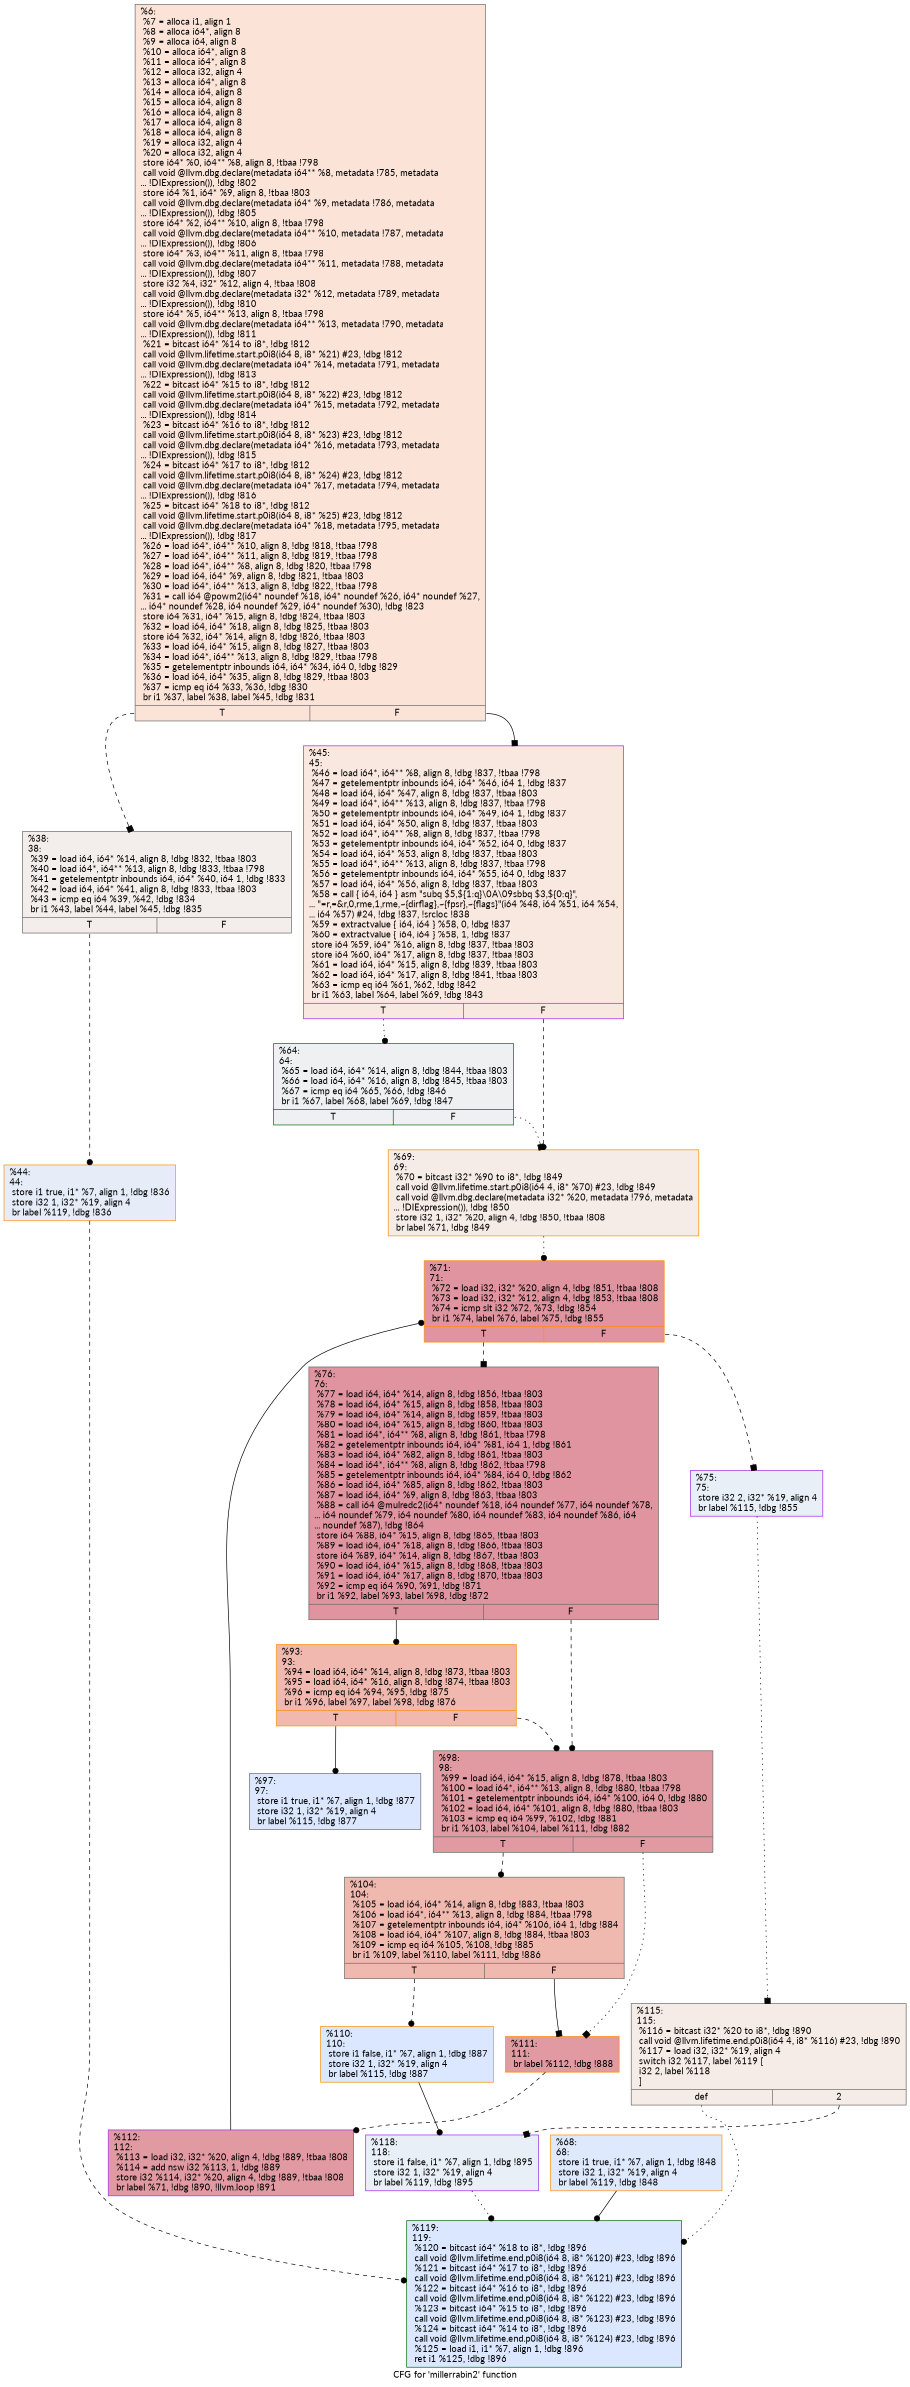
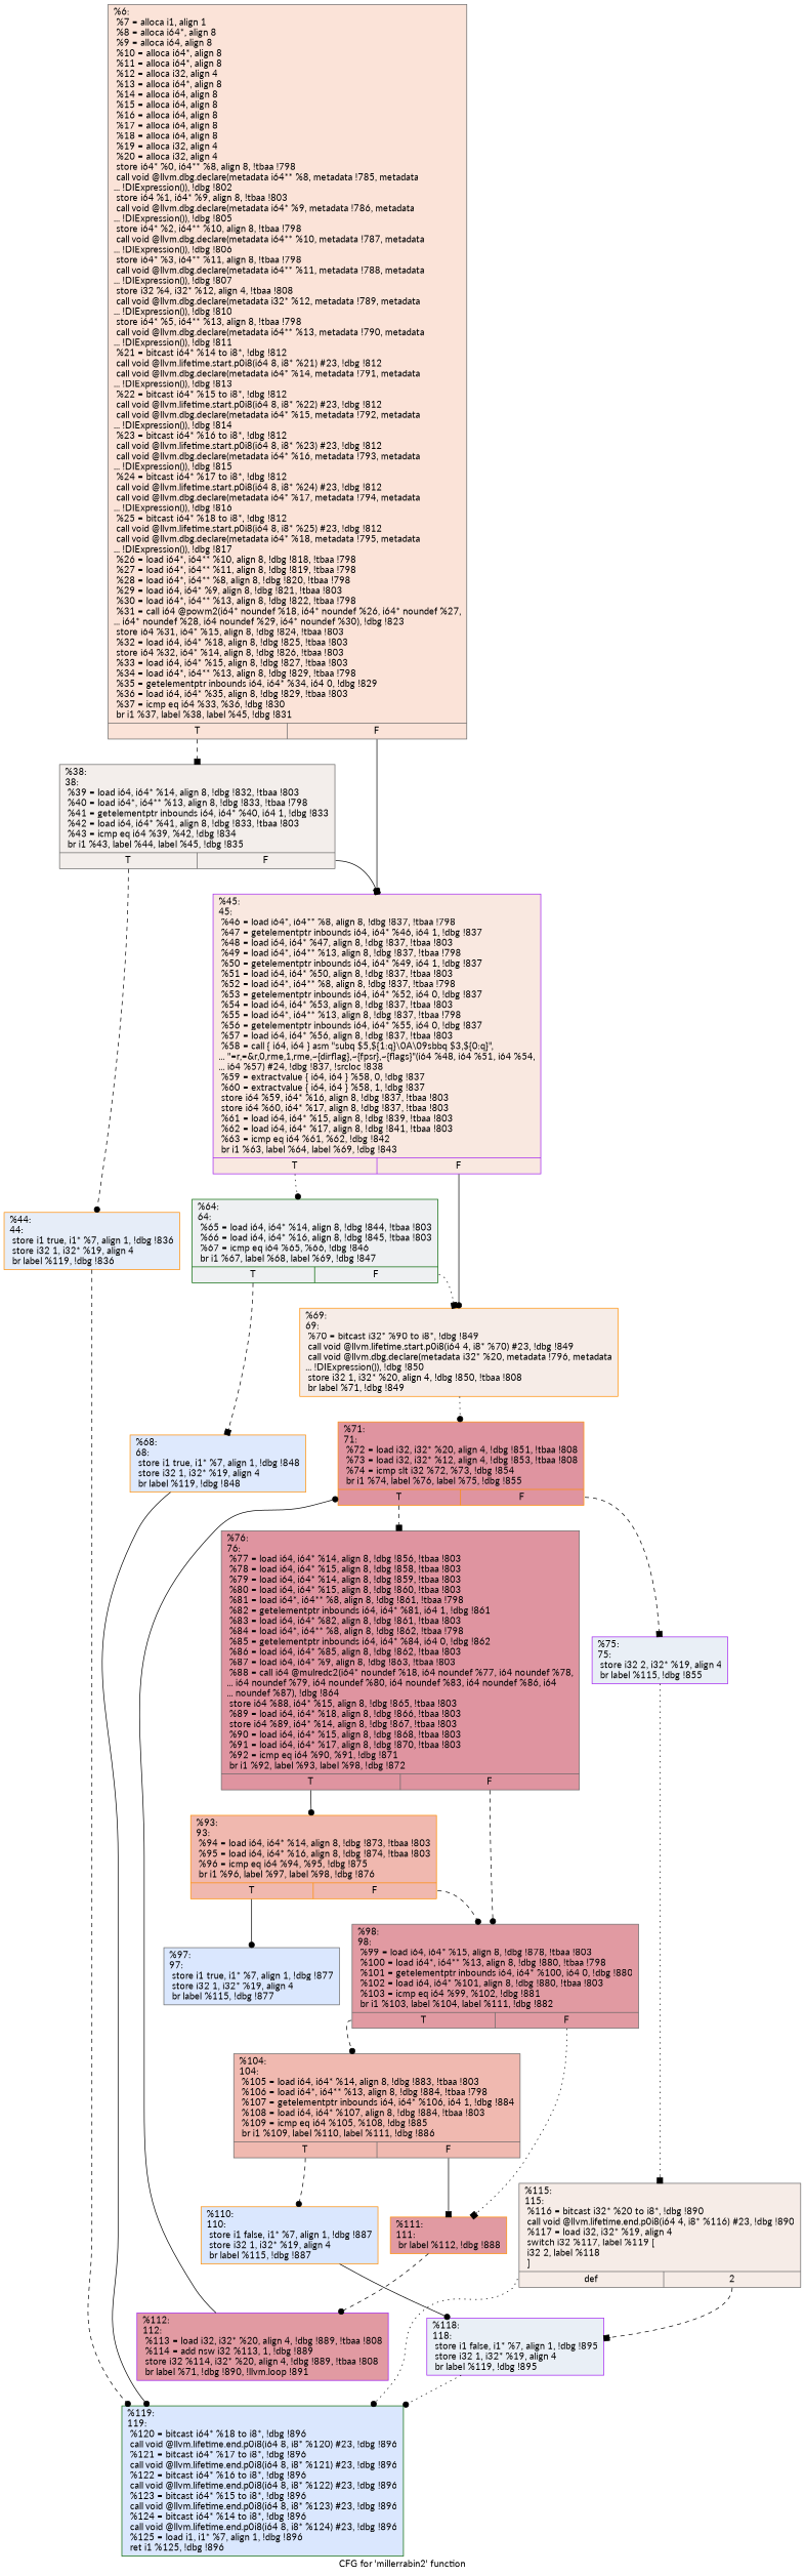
  digraph {
    fontname=Lato
    label="CFG for 'millerrabin2' function"
    node [color=gray40 fillcolor="#abc8fd70" fontname=Lato shape=record style=filled]
    edge [arrowhead=dot fontname=Lato style=dashed tailport=s0]
    n1 [fillcolor="#f6bfa670" label="{%6:\l  %7 = alloca i1, align 1\l  %8 = alloca i64*, align 8\l  %9 = alloca i64, align 8\l  %10 = alloca i64*, align 8\l  %11 = alloca i64*, align 8\l  %12 = alloca i32, align 4\l  %13 = alloca i64*, align 8\l  %14 = alloca i64, align 8\l  %15 = alloca i64, align 8\l  %16 = alloca i64, align 8\l  %17 = alloca i64, align 8\l  %18 = alloca i64, align 8\l  %19 = alloca i32, align 4\l  %20 = alloca i32, align 4\l  store i64* %0, i64** %8, align 8, !tbaa !798\l  call void @llvm.dbg.declare(metadata i64** %8, metadata !785, metadata\l... !DIExpression()), !dbg !802\l  store i64 %1, i64* %9, align 8, !tbaa !803\l  call void @llvm.dbg.declare(metadata i64* %9, metadata !786, metadata\l... !DIExpression()), !dbg !805\l  store i64* %2, i64** %10, align 8, !tbaa !798\l  call void @llvm.dbg.declare(metadata i64** %10, metadata !787, metadata\l... !DIExpression()), !dbg !806\l  store i64* %3, i64** %11, align 8, !tbaa !798\l  call void @llvm.dbg.declare(metadata i64** %11, metadata !788, metadata\l... !DIExpression()), !dbg !807\l  store i32 %4, i32* %12, align 4, !tbaa !808\l  call void @llvm.dbg.declare(metadata i32* %12, metadata !789, metadata\l... !DIExpression()), !dbg !810\l  store i64* %5, i64** %13, align 8, !tbaa !798\l  call void @llvm.dbg.declare(metadata i64** %13, metadata !790, metadata\l... !DIExpression()), !dbg !811\l  %21 = bitcast i64* %14 to i8*, !dbg !812\l  call void @llvm.lifetime.start.p0i8(i64 8, i8* %21) #23, !dbg !812\l  call void @llvm.dbg.declare(metadata i64* %14, metadata !791, metadata\l... !DIExpression()), !dbg !813\l  %22 = bitcast i64* %15 to i8*, !dbg !812\l  call void @llvm.lifetime.start.p0i8(i64 8, i8* %22) #23, !dbg !812\l  call void @llvm.dbg.declare(metadata i64* %15, metadata !792, metadata\l... !DIExpression()), !dbg !814\l  %23 = bitcast i64* %16 to i8*, !dbg !812\l  call void @llvm.lifetime.start.p0i8(i64 8, i8* %23) #23, !dbg !812\l  call void @llvm.dbg.declare(metadata i64* %16, metadata !793, metadata\l... !DIExpression()), !dbg !815\l  %24 = bitcast i64* %17 to i8*, !dbg !812\l  call void @llvm.lifetime.start.p0i8(i64 8, i8* %24) #23, !dbg !812\l  call void @llvm.dbg.declare(metadata i64* %17, metadata !794, metadata\l... !DIExpression()), !dbg !816\l  %25 = bitcast i64* %18 to i8*, !dbg !812\l  call void @llvm.lifetime.start.p0i8(i64 8, i8* %25) #23, !dbg !812\l  call void @llvm.dbg.declare(metadata i64* %18, metadata !795, metadata\l... !DIExpression()), !dbg !817\l  %26 = load i64*, i64** %10, align 8, !dbg !818, !tbaa !798\l  %27 = load i64*, i64** %11, align 8, !dbg !819, !tbaa !798\l  %28 = load i64*, i64** %8, align 8, !dbg !820, !tbaa !798\l  %29 = load i64, i64* %9, align 8, !dbg !821, !tbaa !803\l  %30 = load i64*, i64** %13, align 8, !dbg !822, !tbaa !798\l  %31 = call i64 @powm2(i64* noundef %18, i64* noundef %26, i64* noundef %27,\l... i64* noundef %28, i64 noundef %29, i64* noundef %30), !dbg !823\l  store i64 %31, i64* %15, align 8, !dbg !824, !tbaa !803\l  %32 = load i64, i64* %18, align 8, !dbg !825, !tbaa !803\l  store i64 %32, i64* %14, align 8, !dbg !826, !tbaa !803\l  %33 = load i64, i64* %15, align 8, !dbg !827, !tbaa !803\l  %34 = load i64*, i64** %13, align 8, !dbg !829, !tbaa !798\l  %35 = getelementptr inbounds i64, i64* %34, i64 0, !dbg !829\l  %36 = load i64, i64* %35, align 8, !dbg !829, !tbaa !803\l  %37 = icmp eq i64 %33, %36, !dbg !830\l  br i1 %37, label %38, label %45, !dbg !831\l|{<s0>T|<s1>F}}"]
    n2 [fillcolor="#e5d8d170" label="{%38:\l38:                                               \l  %39 = load i64, i64* %14, align 8, !dbg !832, !tbaa !803\l  %40 = load i64*, i64** %13, align 8, !dbg !833, !tbaa !798\l  %41 = getelementptr inbounds i64, i64* %40, i64 1, !dbg !833\l  %42 = load i64, i64* %41, align 8, !dbg !833, !tbaa !803\l  %43 = icmp eq i64 %39, %42, !dbg !834\l  br i1 %43, label %44, label %45, !dbg !835\l|{<s0>T|<s1>F}}"]
    n3 [color=purple fillcolor="#f1ccb870" label="{%45:\l45:                                               \l  %46 = load i64*, i64** %8, align 8, !dbg !837, !tbaa !798\l  %47 = getelementptr inbounds i64, i64* %46, i64 1, !dbg !837\l  %48 = load i64, i64* %47, align 8, !dbg !837, !tbaa !803\l  %49 = load i64*, i64** %13, align 8, !dbg !837, !tbaa !798\l  %50 = getelementptr inbounds i64, i64* %49, i64 1, !dbg !837\l  %51 = load i64, i64* %50, align 8, !dbg !837, !tbaa !803\l  %52 = load i64*, i64** %8, align 8, !dbg !837, !tbaa !798\l  %53 = getelementptr inbounds i64, i64* %52, i64 0, !dbg !837\l  %54 = load i64, i64* %53, align 8, !dbg !837, !tbaa !803\l  %55 = load i64*, i64** %13, align 8, !dbg !837, !tbaa !798\l  %56 = getelementptr inbounds i64, i64* %55, i64 0, !dbg !837\l  %57 = load i64, i64* %56, align 8, !dbg !837, !tbaa !803\l  %58 = call \{ i64, i64 \} asm \"subq $5,$\{1:q\}\\0A\\09sbbq $3,$\{0:q\}\",\l... \"=r,=&r,0,rme,1,rme,~\{dirflag\},~\{fpsr\},~\{flags\}\"(i64 %48, i64 %51, i64 %54,\l... i64 %57) #24, !dbg !837, !srcloc !838\l  %59 = extractvalue \{ i64, i64 \} %58, 0, !dbg !837\l  %60 = extractvalue \{ i64, i64 \} %58, 1, !dbg !837\l  store i64 %59, i64* %16, align 8, !dbg !837, !tbaa !803\l  store i64 %60, i64* %17, align 8, !dbg !837, !tbaa !803\l  %61 = load i64, i64* %15, align 8, !dbg !839, !tbaa !803\l  %62 = load i64, i64* %17, align 8, !dbg !841, !tbaa !803\l  %63 = icmp eq i64 %61, %62, !dbg !842\l  br i1 %63, label %64, label %69, !dbg !843\l|{<s0>T|<s1>F}}"]
    n4 [color=darkorange fillcolor="#c7d7f070" label="{%44:\l44:                                               \l  store i1 true, i1* %7, align 1, !dbg !836\l  store i32 1, i32* %19, align 4\l  br label %119, !dbg !836\l}"]
    n5 [color=darkgreen fillcolor="#d9dce170" label="{%64:\l64:                                               \l  %65 = load i64, i64* %14, align 8, !dbg !844, !tbaa !803\l  %66 = load i64, i64* %16, align 8, !dbg !845, !tbaa !803\l  %67 = icmp eq i64 %65, %66, !dbg !846\l  br i1 %67, label %68, label %69, !dbg !847\l|{<s0>T|<s1>F}}"]
    n6 [color=darkorange fillcolor="#ead5c970" label="{%69:\l69:                                               \l  %70 = bitcast i32* %90 to i8*, !dbg !849\l  call void @llvm.lifetime.start.p0i8(i64 4, i8* %70) #23, !dbg !849\l  call void @llvm.dbg.declare(metadata i32* %20, metadata !796, metadata\l... !DIExpression()), !dbg !850\l  store i32 1, i32* %20, align 4, !dbg !850, !tbaa !808\l  br label %71, !dbg !849\l}"]
    n7 [color=darkgreen label="{%119:\l119:                                              \l  %120 = bitcast i64* %18 to i8*, !dbg !896\l  call void @llvm.lifetime.end.p0i8(i64 8, i8* %120) #23, !dbg !896\l  %121 = bitcast i64* %17 to i8*, !dbg !896\l  call void @llvm.lifetime.end.p0i8(i64 8, i8* %121) #23, !dbg !896\l  %122 = bitcast i64* %16 to i8*, !dbg !896\l  call void @llvm.lifetime.end.p0i8(i64 8, i8* %122) #23, !dbg !896\l  %123 = bitcast i64* %15 to i8*, !dbg !896\l  call void @llvm.lifetime.end.p0i8(i64 8, i8* %123) #23, !dbg !896\l  %124 = bitcast i64* %14 to i8*, !dbg !896\l  call void @llvm.lifetime.end.p0i8(i64 8, i8* %124) #23, !dbg !896\l  %125 = load i1, i1* %7, align 1, !dbg !896\l  ret i1 %125, !dbg !896\l}"]
    n8 [color=darkorange fillcolor="#b5cdfa70" label="{%68:\l68:                                               \l  store i1 true, i1* %7, align 1, !dbg !848\l  store i32 1, i32* %19, align 4\l  br label %119, !dbg !848\l}"]
    n9 [color=darkorange fillcolor="#b70d2870" label="{%71:\l71:                                               \l  %72 = load i32, i32* %20, align 4, !dbg !851, !tbaa !808\l  %73 = load i32, i32* %12, align 4, !dbg !853, !tbaa !808\l  %74 = icmp slt i32 %72, %73, !dbg !854\l  br i1 %74, label %76, label %75, !dbg !855\l|{<s0>T|<s1>F}}"]
    n10 [fillcolor="#b70d2870" label="{%76:\l76:                                               \l  %77 = load i64, i64* %14, align 8, !dbg !856, !tbaa !803\l  %78 = load i64, i64* %15, align 8, !dbg !858, !tbaa !803\l  %79 = load i64, i64* %14, align 8, !dbg !859, !tbaa !803\l  %80 = load i64, i64* %15, align 8, !dbg !860, !tbaa !803\l  %81 = load i64*, i64** %8, align 8, !dbg !861, !tbaa !798\l  %82 = getelementptr inbounds i64, i64* %81, i64 1, !dbg !861\l  %83 = load i64, i64* %82, align 8, !dbg !861, !tbaa !803\l  %84 = load i64*, i64** %8, align 8, !dbg !862, !tbaa !798\l  %85 = getelementptr inbounds i64, i64* %84, i64 0, !dbg !862\l  %86 = load i64, i64* %85, align 8, !dbg !862, !tbaa !803\l  %87 = load i64, i64* %9, align 8, !dbg !863, !tbaa !803\l  %88 = call i64 @mulredc2(i64* noundef %18, i64 noundef %77, i64 noundef %78,\l... i64 noundef %79, i64 noundef %80, i64 noundef %83, i64 noundef %86, i64\l... noundef %87), !dbg !864\l  store i64 %88, i64* %15, align 8, !dbg !865, !tbaa !803\l  %89 = load i64, i64* %18, align 8, !dbg !866, !tbaa !803\l  store i64 %89, i64* %14, align 8, !dbg !867, !tbaa !803\l  %90 = load i64, i64* %15, align 8, !dbg !868, !tbaa !803\l  %91 = load i64, i64* %17, align 8, !dbg !870, !tbaa !803\l  %92 = icmp eq i64 %90, %91, !dbg !871\l  br i1 %92, label %93, label %98, !dbg !872\l|{<s0>T|<s1>F}}"]
    n11 [color=purple fillcolor="#cedaeb70" label="{%75:\l75:                                               \l  store i32 2, i32* %19, align 4\l  br label %115, !dbg !855\l}"]
    n12 [color=darkorange fillcolor="#dc5d4a70" label="{%93:\l93:                                               \l  %94 = load i64, i64* %14, align 8, !dbg !873, !tbaa !803\l  %95 = load i64, i64* %16, align 8, !dbg !874, !tbaa !803\l  %96 = icmp eq i64 %94, %95, !dbg !875\l  br i1 %96, label %97, label %98, !dbg !876\l|{<s0>T|<s1>F}}"]
    n13 [fillcolor="#bb1b2c70" label="{%98:\l98:                                               \l  %99 = load i64, i64* %15, align 8, !dbg !878, !tbaa !803\l  %100 = load i64*, i64** %13, align 8, !dbg !880, !tbaa !798\l  %101 = getelementptr inbounds i64, i64* %100, i64 0, !dbg !880\l  %102 = load i64, i64* %101, align 8, !dbg !880, !tbaa !803\l  %103 = icmp eq i64 %99, %102, !dbg !881\l  br i1 %103, label %104, label %111, !dbg !882\l|{<s0>T|<s1>F}}"]
    n14 [fillcolor="#ead5c970" label="{%115:\l115:                                              \l  %116 = bitcast i32* %20 to i8*, !dbg !890\l  call void @llvm.lifetime.end.p0i8(i64 4, i8* %116) #23, !dbg !890\l  %117 = load i32, i32* %19, align 4\l  switch i32 %117, label %119 [\l    i32 2, label %118\l  ]\l|{<s0>def|<s1>2}}"]
    n15 [label="{%97:\l97:                                               \l  store i1 true, i1* %7, align 1, !dbg !877\l  store i32 1, i32* %19, align 4\l  br label %115, !dbg !877\l}"]
    n16 [fillcolor="#de614d70" label="{%104:\l104:                                              \l  %105 = load i64, i64* %14, align 8, !dbg !883, !tbaa !803\l  %106 = load i64*, i64** %13, align 8, !dbg !884, !tbaa !798\l  %107 = getelementptr inbounds i64, i64* %106, i64 1, !dbg !884\l  %108 = load i64, i64* %107, align 8, !dbg !884, !tbaa !803\l  %109 = icmp eq i64 %105, %108, !dbg !885\l  br i1 %109, label %110, label %111, !dbg !886\l|{<s0>T|<s1>F}}"]
    n17 [color=darkorange fillcolor="#bb1b2c70" label="{%111:\l111:                                              \l  br label %112, !dbg !888\l}"]
    n18 [color=purple fillcolor="#cedaeb70" label="{%118:\l118:                                              \l  store i1 false, i1* %7, align 1, !dbg !895\l  store i32 1, i32* %19, align 4\l  br label %119, !dbg !895\l}"]
    n19 [color=darkorange label="{%110:\l110:                                              \l  store i1 false, i1* %7, align 1, !dbg !887\l  store i32 1, i32* %19, align 4\l  br label %115, !dbg !887\l}"]
    n20 [color=purple fillcolor="#bb1b2c70" label="{%112:\l112:                                              \l  %113 = load i32, i32* %20, align 4, !dbg !889, !tbaa !808\l  %114 = add nsw i32 %113, 1, !dbg !889\l  store i32 %114, i32* %20, align 4, !dbg !889, !tbaa !808\l  br label %71, !dbg !890, !llvm.loop !891\l}"]
    n1 -> n2 [arrowhead=box]
    n1 -> n3 [arrowhead=box style=solid tailport=s1]
+   n2 -> n3 [arrowhead=box style=solid tailport=s1]
    n2 -> n4
    n3 -> n5 [style=dotted]
-   n3 -> n6 [tailport=s1]
+   n3 -> n6 [style=solid tailport=s1]
    n4 -> n7
    n5 -> n6 [arrowhead=box style=dotted tailport=s1]
+   n5 -> n8 [arrowhead=box]
    n6 -> n9 [style=dotted]
    n8 -> n7 [style=solid]
    n9 -> n10 [arrowhead=box]
    n9 -> n11 [arrowhead=box tailport=s1]
    n10 -> n12 [style=solid]
    n10 -> n13 [tailport=s1]
    n11 -> n14 [arrowhead=box style=dotted]
    n12 -> n13 [tailport=s1]
    n12 -> n15 [style=solid]
    n13 -> n16
    n13 -> n17 [arrowhead=box style=dotted tailport=s1]
    n14 -> n7 [style=dotted]
    n14 -> n18 [arrowhead=box tailport=s1]
    n16 -> n17 [arrowhead=box style=solid tailport=s1]
    n16 -> n19
    n17 -> n20
    n18 -> n7 [style=dotted]
    n19 -> n18 [style=solid]
    n20 -> n9 [style=solid]
  }
